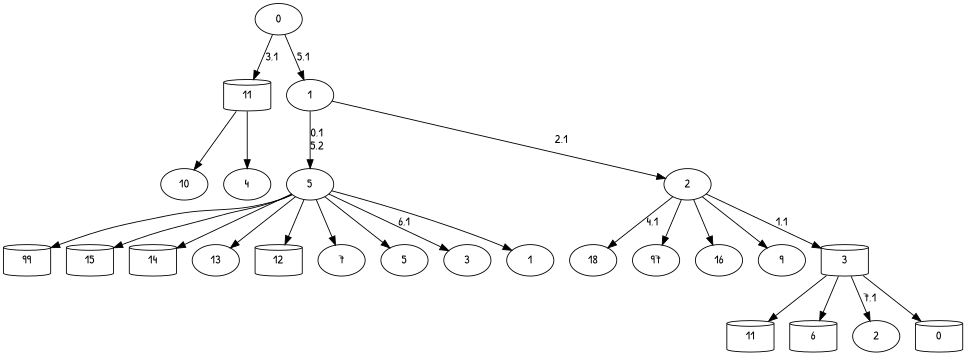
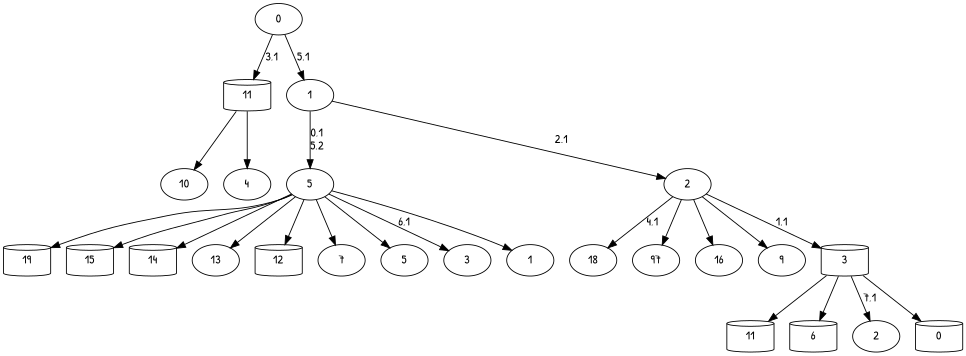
  digraph {
    fontname="Patrick Hand"
    node [fontname="Patrick Hand" shape=ellipse]
    edge [fontname="Patrick Hand"]
-   n1 [label=99 shape=cylinder]
+   n1 [label=19 shape=cylinder]
    n2 [label=18]
    n3 [label=97]
    n4 [label=16]
    n5 [label=15 shape=cylinder]
    n6 [label=14 shape=cylinder]
    n7 [label=13]
    n8 [label=12 shape=cylinder]
    n9 [label=11 shape=cylinder]
    n10 [label=10]
    n11 [label=9]
    n12 [label=7]
    n13 [label=6 shape=cylinder]
    n14 [label=5]
    n15 [label=4]
    11 [shape=cylinder]
    n17 [label=3]
    n18 [label=2]
    n19 [label=1]
    5
    n21 [label=0 shape=cylinder]
    3 [shape=cylinder]
    2
    1
    0
    11 -> n10
    11 -> n15
    5 -> n1
    5 -> n5
    5 -> n6
    5 -> n7
    5 -> n8
    5 -> n12
    5 -> n14
    5 -> n17 [label="6,1"]
    5 -> n19
    3 -> n9
    3 -> n13
    3 -> n18 [label="7,1"]
    3 -> n21
    2 -> n2 [label="4,1"]
    2 -> n3
    2 -> n4
    2 -> n11
    2 -> 3 [label="1,1"]
    1 -> 5 [label="0,1\n5,2"]
    1 -> 2 [label="2,1"]
    0 -> 11 [label="3,1"]
    0 -> 1 [label="5,1"]
  }
